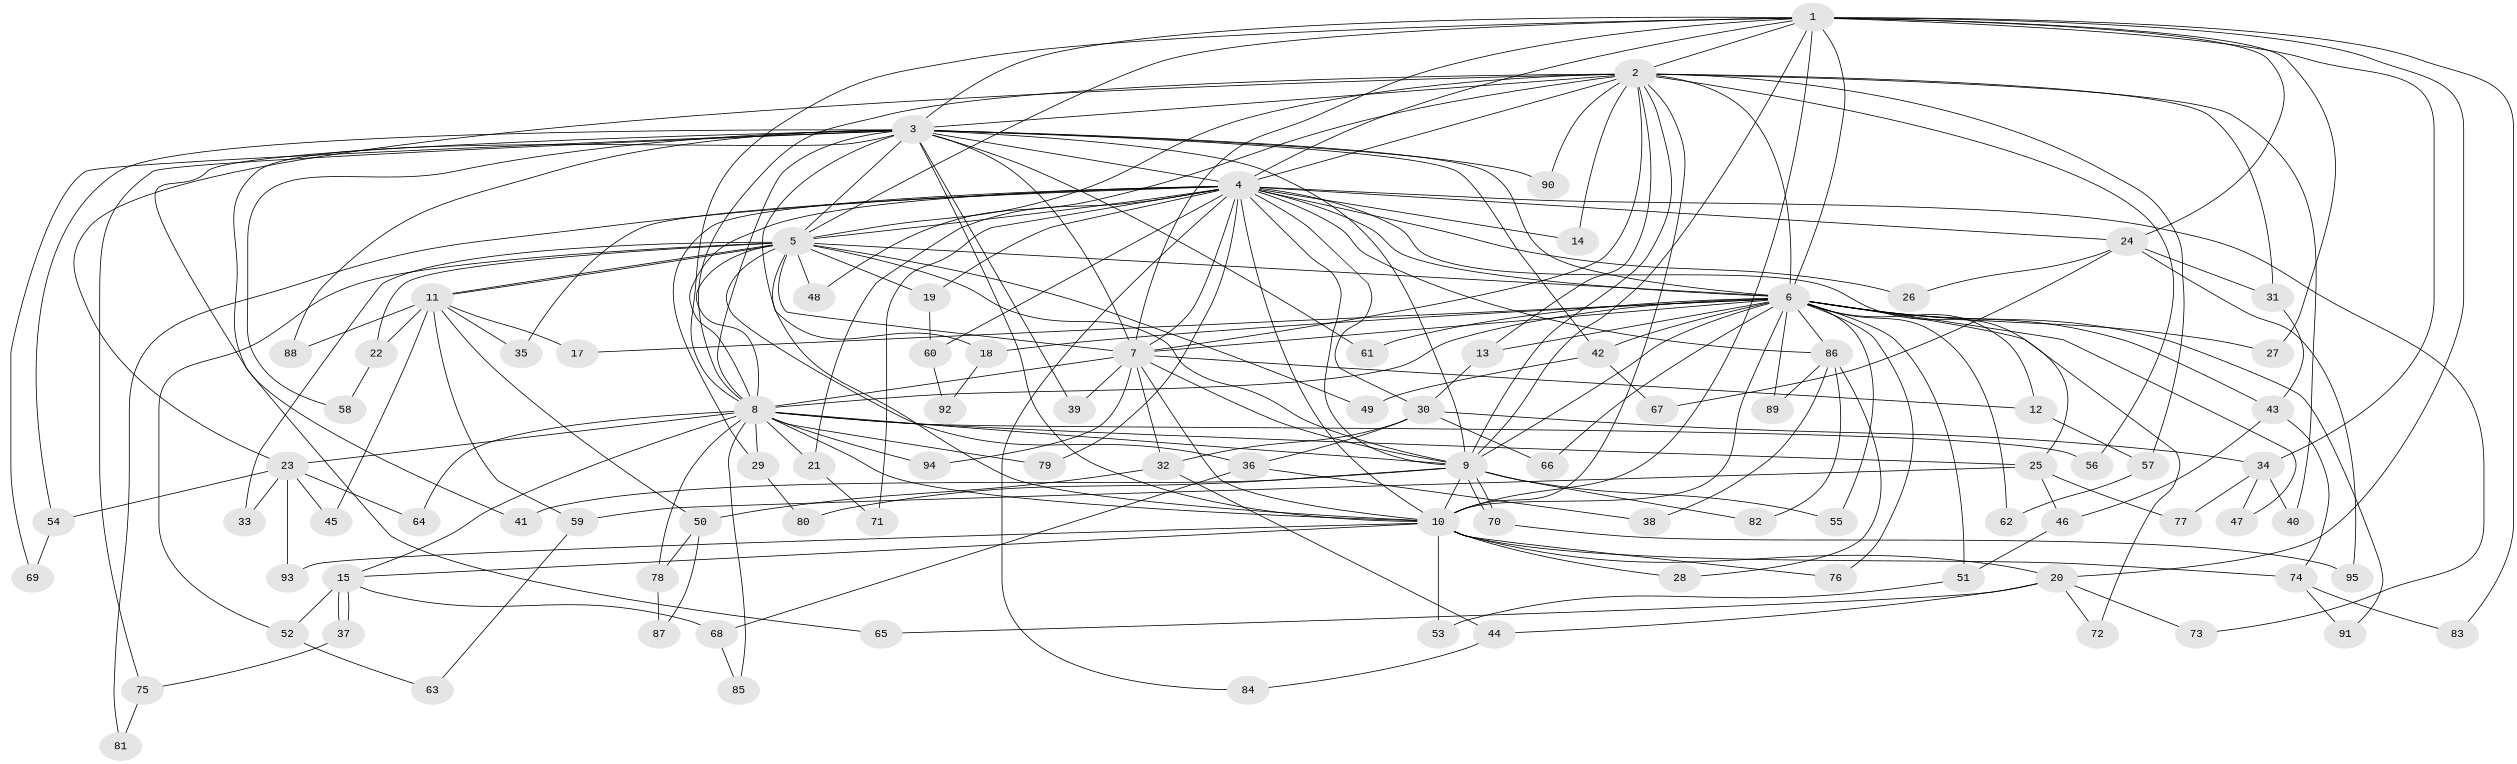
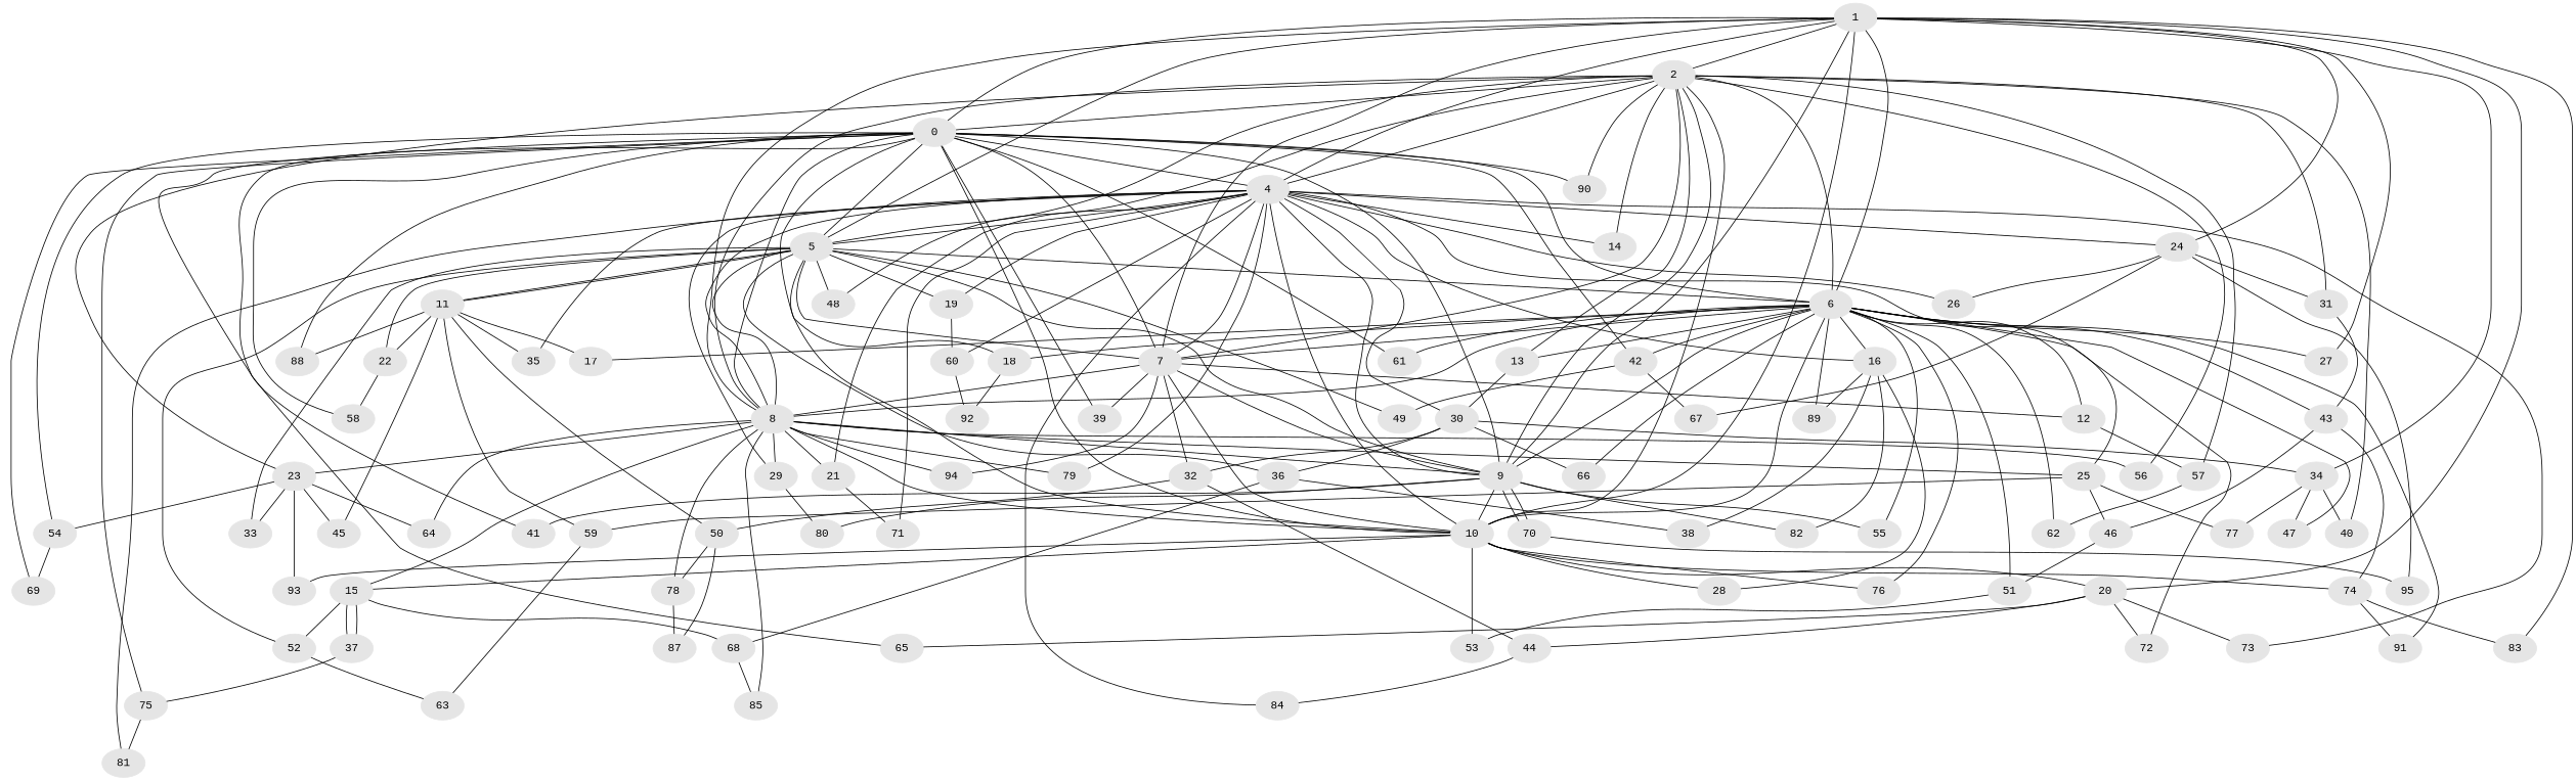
  graph {
    fontname="Liberation Mono"
    node [color=gray90 fontname="Liberation Mono" style=filled]
    edge [fontname="Liberation Mono"]
    1
    2
-   3
+   3 [label=0]
    4
    5
    6
    7
    8
    9
    10
    20
    24
    27
    34
    83
    13
    14
    23
    31
    40
    48
    56
    57
    90
    18
    39
    41
    42
    54
    58
    61
    65
    69
    75
    88
-   16 [label=86]
+   16
    19
    21
    25
    26
    29
    30
    35
    60
    71
    73
    79
    81
    84
    36
    11
    22
    33
    49
    52
    12
    17
    43
    47
    51
    55
    62
    66
    72
    76
    89
    91
    32
    94
    15
    64
    78
    85
    70
    80
    82
    28
    53
    74
    93
    44
    67
    95
    77
    45
    92
    68
    38
    59
    46
    50
    63
    37
    87
    1 -- 2
    1 -- 3
    1 -- 4
    1 -- 5
    1 -- 6
    1 -- 7
    1 -- 8
    1 -- 9
    1 -- 10
    1 -- 20
    1 -- 24
    1 -- 27
    1 -- 34
    1 -- 83
    2 -- 3
    2 -- 4
    2 -- 5
    2 -- 6
    2 -- 7
    2 -- 8
    2 -- 9
    2 -- 10
    2 -- 13
    2 -- 14
    2 -- 23
    2 -- 31
    2 -- 40
    2 -- 48
    2 -- 56
    2 -- 57
    2 -- 90
    3 -- 4
    3 -- 5
    3 -- 6
    3 -- 7
    3 -- 8
    3 -- 9
    3 -- 10
    3 -- 90
    3 -- 18
    3 -- 39
    3 -- 41
    3 -- 42
    3 -- 54
    3 -- 58
    3 -- 61
    3 -- 65
    3 -- 69
    3 -- 75
    3 -- 88
    4 -- 5
-   4 -- 6
    4 -- 7
    4 -- 8
    4 -- 9
    4 -- 10
    4 -- 24
    4 -- 14
    4 -- 16
    4 -- 19
    4 -- 21
    4 -- 25
    4 -- 26
    4 -- 29
    4 -- 30
    4 -- 35
    4 -- 60
    4 -- 71
    4 -- 73
    4 -- 79
    4 -- 81
    4 -- 84
    5 -- 6
    5 -- 7
    5 -- 8
    5 -- 9
    5 -- 10
    5 -- 48
    5 -- 19
    5 -- 36
    5 -- 11
    5 -- 11
    5 -- 22
    5 -- 33
    5 -- 49
    5 -- 52
    6 -- 7
    6 -- 8
    6 -- 9
    6 -- 10
    6 -- 27
    6 -- 13
    6 -- 18
    6 -- 42
    6 -- 61
    6 -- 16
    6 -- 12
    6 -- 17
    6 -- 43
    6 -- 47
    6 -- 51
    6 -- 55
    6 -- 62
    6 -- 66
    6 -- 72
    6 -- 76
    6 -- 89
    6 -- 91
    7 -- 8
    7 -- 9
    7 -- 10
    7 -- 39
    7 -- 12
    7 -- 32
    7 -- 94
    8 -- 9
    8 -- 10
    8 -- 23
    8 -- 56
    8 -- 21
    8 -- 25
    8 -- 29
    8 -- 79
    8 -- 94
    8 -- 15
    8 -- 64
    8 -- 78
    8 -- 85
    9 -- 10
    9 -- 41
    9 -- 55
    9 -- 70
    9 -- 70
    9 -- 80
    9 -- 82
    10 -- 20
    10 -- 76
    10 -- 15
    10 -- 28
    10 -- 53
    10 -- 74
    10 -- 93
    20 -- 65
    20 -- 73
    20 -- 72
    20 -- 44
    24 -- 31
    24 -- 26
    24 -- 67
    24 -- 95
    34 -- 40
    34 -- 47
    34 -- 77
    13 -- 30
    23 -- 54
    23 -- 33
    23 -- 64
    23 -- 93
    23 -- 45
    31 -- 43
    57 -- 62
    18 -- 92
    42 -- 49
    42 -- 67
    54 -- 69
    75 -- 81
    16 -- 89
    16 -- 82
    16 -- 28
    16 -- 38
    19 -- 60
    21 -- 71
    25 -- 77
    25 -- 59
    25 -- 46
    29 -- 80
    30 -- 34
    30 -- 36
    30 -- 66
    30 -- 32
    60 -- 92
    36 -- 68
    36 -- 38
    11 -- 88
    11 -- 35
    11 -- 22
    11 -- 17
    11 -- 45
    11 -- 59
    11 -- 50
    22 -- 58
    52 -- 63
    12 -- 57
    43 -- 74
    43 -- 46
    51 -- 53
    32 -- 44
    32 -- 50
    15 -- 52
    15 -- 68
    15 -- 37
    15 -- 37
    78 -- 87
    70 -- 95
    74 -- 83
    74 -- 91
    44 -- 84
    68 -- 85
    59 -- 63
    46 -- 51
    50 -- 78
    50 -- 87
    37 -- 75
  }
